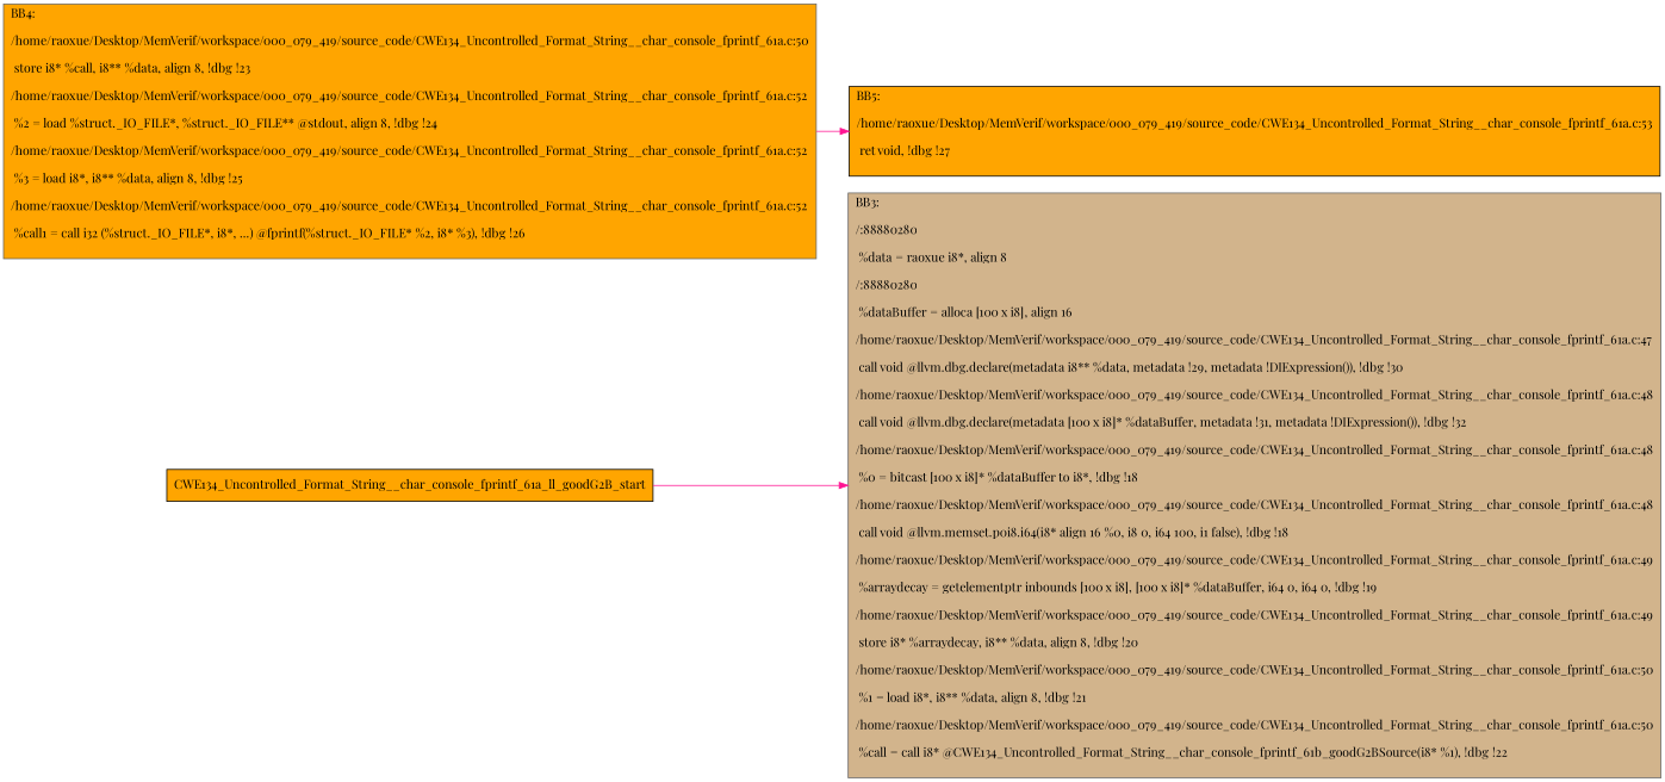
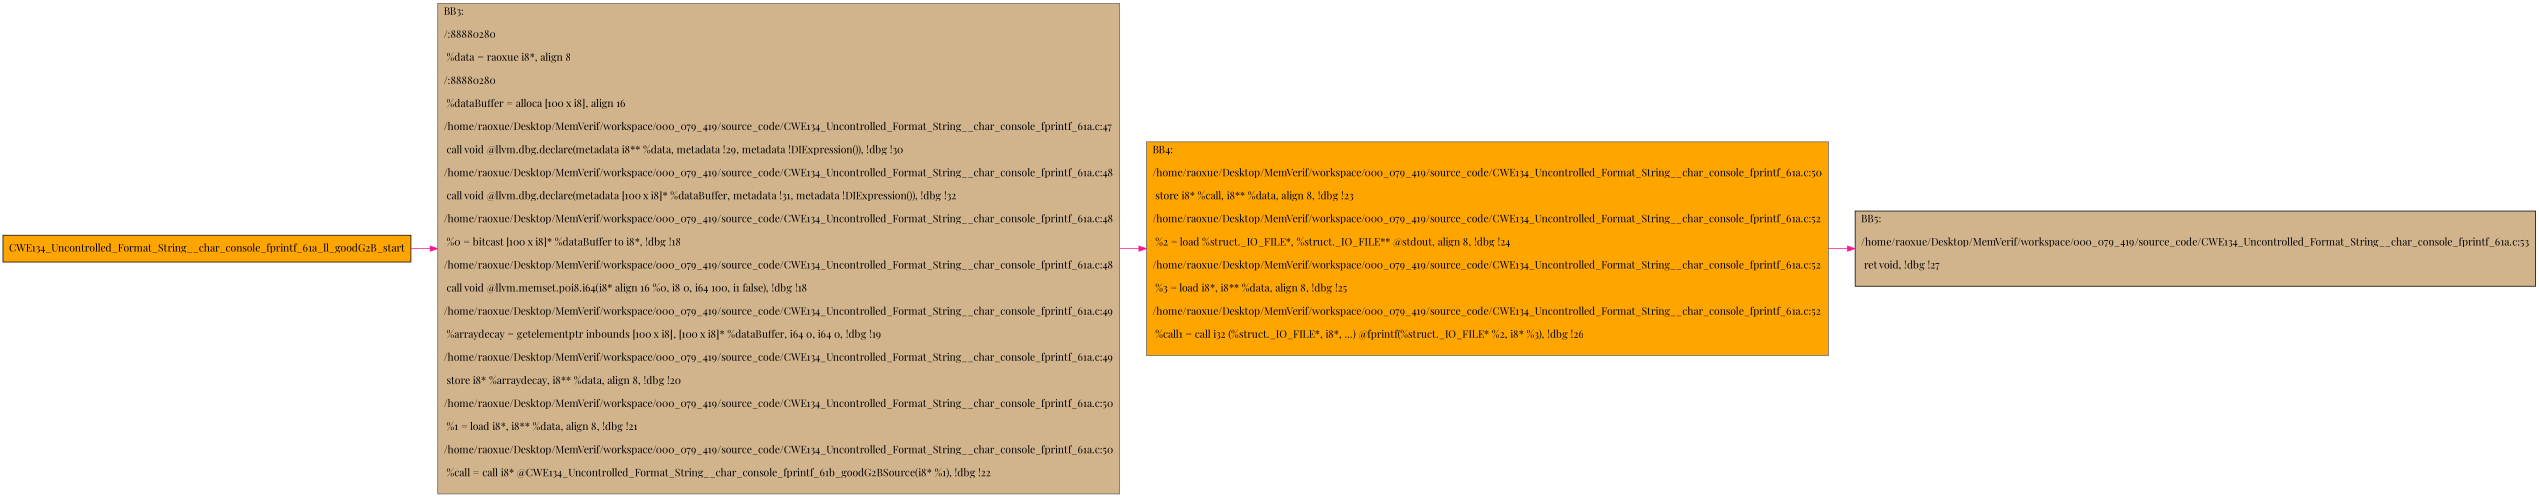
  digraph {
    fontname="Playfair Display"
    rankdir=LR
    node [color=black fillcolor=orange fontname="Playfair Display" shape=record style=filled]
    edge [color=deeppink fontname="Playfair Display"]
    n1 [label="{CWE134_Uncontrolled_Format_String__char_console_fprintf_61a_ll_goodG2B_start}"]
    n2 [color=gray40 fillcolor=tan label="{BB3:\l\l/:88880280\l\n  %data = raoxue i8*, align 8\l\n/:88880280\l\n  %dataBuffer = alloca [100 x i8], align 16\l\n/home/raoxue/Desktop/MemVerif/workspace/000_079_419/source_code/CWE134_Uncontrolled_Format_String__char_console_fprintf_61a.c:47\l\n  call void @llvm.dbg.declare(metadata i8** %data, metadata !29, metadata !DIExpression()), !dbg !30\l\n/home/raoxue/Desktop/MemVerif/workspace/000_079_419/source_code/CWE134_Uncontrolled_Format_String__char_console_fprintf_61a.c:48\l\n  call void @llvm.dbg.declare(metadata [100 x i8]* %dataBuffer, metadata !31, metadata !DIExpression()), !dbg !32\l\n/home/raoxue/Desktop/MemVerif/workspace/000_079_419/source_code/CWE134_Uncontrolled_Format_String__char_console_fprintf_61a.c:48\l\n  %0 = bitcast [100 x i8]* %dataBuffer to i8*, !dbg !18\l\n/home/raoxue/Desktop/MemVerif/workspace/000_079_419/source_code/CWE134_Uncontrolled_Format_String__char_console_fprintf_61a.c:48\l\n  call void @llvm.memset.p0i8.i64(i8* align 16 %0, i8 0, i64 100, i1 false), !dbg !18\l\n/home/raoxue/Desktop/MemVerif/workspace/000_079_419/source_code/CWE134_Uncontrolled_Format_String__char_console_fprintf_61a.c:49\l\n  %arraydecay = getelementptr inbounds [100 x i8], [100 x i8]* %dataBuffer, i64 0, i64 0, !dbg !19\l\n/home/raoxue/Desktop/MemVerif/workspace/000_079_419/source_code/CWE134_Uncontrolled_Format_String__char_console_fprintf_61a.c:49\l\n  store i8* %arraydecay, i8** %data, align 8, !dbg !20\l\n/home/raoxue/Desktop/MemVerif/workspace/000_079_419/source_code/CWE134_Uncontrolled_Format_String__char_console_fprintf_61a.c:50\l\n  %1 = load i8*, i8** %data, align 8, !dbg !21\l\n/home/raoxue/Desktop/MemVerif/workspace/000_079_419/source_code/CWE134_Uncontrolled_Format_String__char_console_fprintf_61a.c:50\l\n  %call = call i8* @CWE134_Uncontrolled_Format_String__char_console_fprintf_61b_goodG2BSource(i8* %1), !dbg !22\l\n}"]
    n3 [color=gray40 label="{BB4:\l\l/home/raoxue/Desktop/MemVerif/workspace/000_079_419/source_code/CWE134_Uncontrolled_Format_String__char_console_fprintf_61a.c:50\l\n  store i8* %call, i8** %data, align 8, !dbg !23\l\n/home/raoxue/Desktop/MemVerif/workspace/000_079_419/source_code/CWE134_Uncontrolled_Format_String__char_console_fprintf_61a.c:52\l\n  %2 = load %struct._IO_FILE*, %struct._IO_FILE** @stdout, align 8, !dbg !24\l\n/home/raoxue/Desktop/MemVerif/workspace/000_079_419/source_code/CWE134_Uncontrolled_Format_String__char_console_fprintf_61a.c:52\l\n  %3 = load i8*, i8** %data, align 8, !dbg !25\l\n/home/raoxue/Desktop/MemVerif/workspace/000_079_419/source_code/CWE134_Uncontrolled_Format_String__char_console_fprintf_61a.c:52\l\n  %call1 = call i32 (%struct._IO_FILE*, i8*, ...) @fprintf(%struct._IO_FILE* %2, i8* %3), !dbg !26\l\n}"]
-   n4 [label="{BB5:\l\l/home/raoxue/Desktop/MemVerif/workspace/000_079_419/source_code/CWE134_Uncontrolled_Format_String__char_console_fprintf_61a.c:53\l\n  ret void, !dbg !27\l\n}"]
+   n4 [fillcolor=tan label="{BB5:\l\l/home/raoxue/Desktop/MemVerif/workspace/000_079_419/source_code/CWE134_Uncontrolled_Format_String__char_console_fprintf_61a.c:53\l\n  ret void, !dbg !27\l\n}"]
    n1 -> n2
+   n2 -> n3
    n3 -> n4
  }
